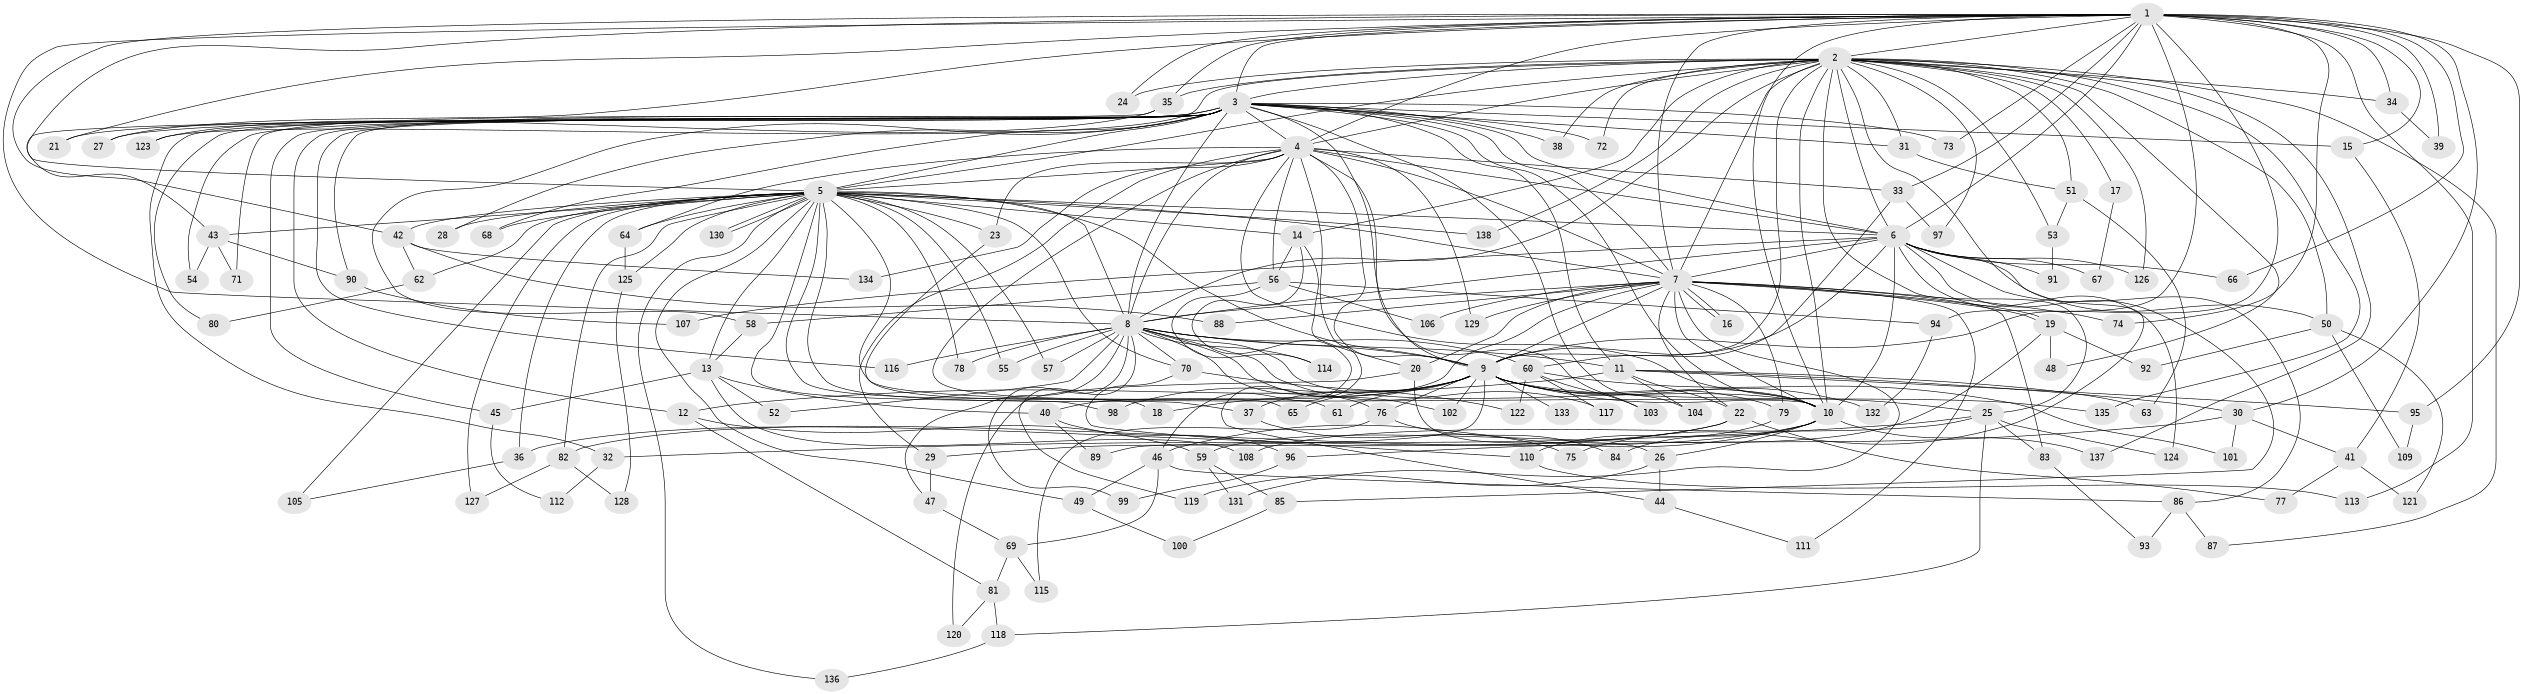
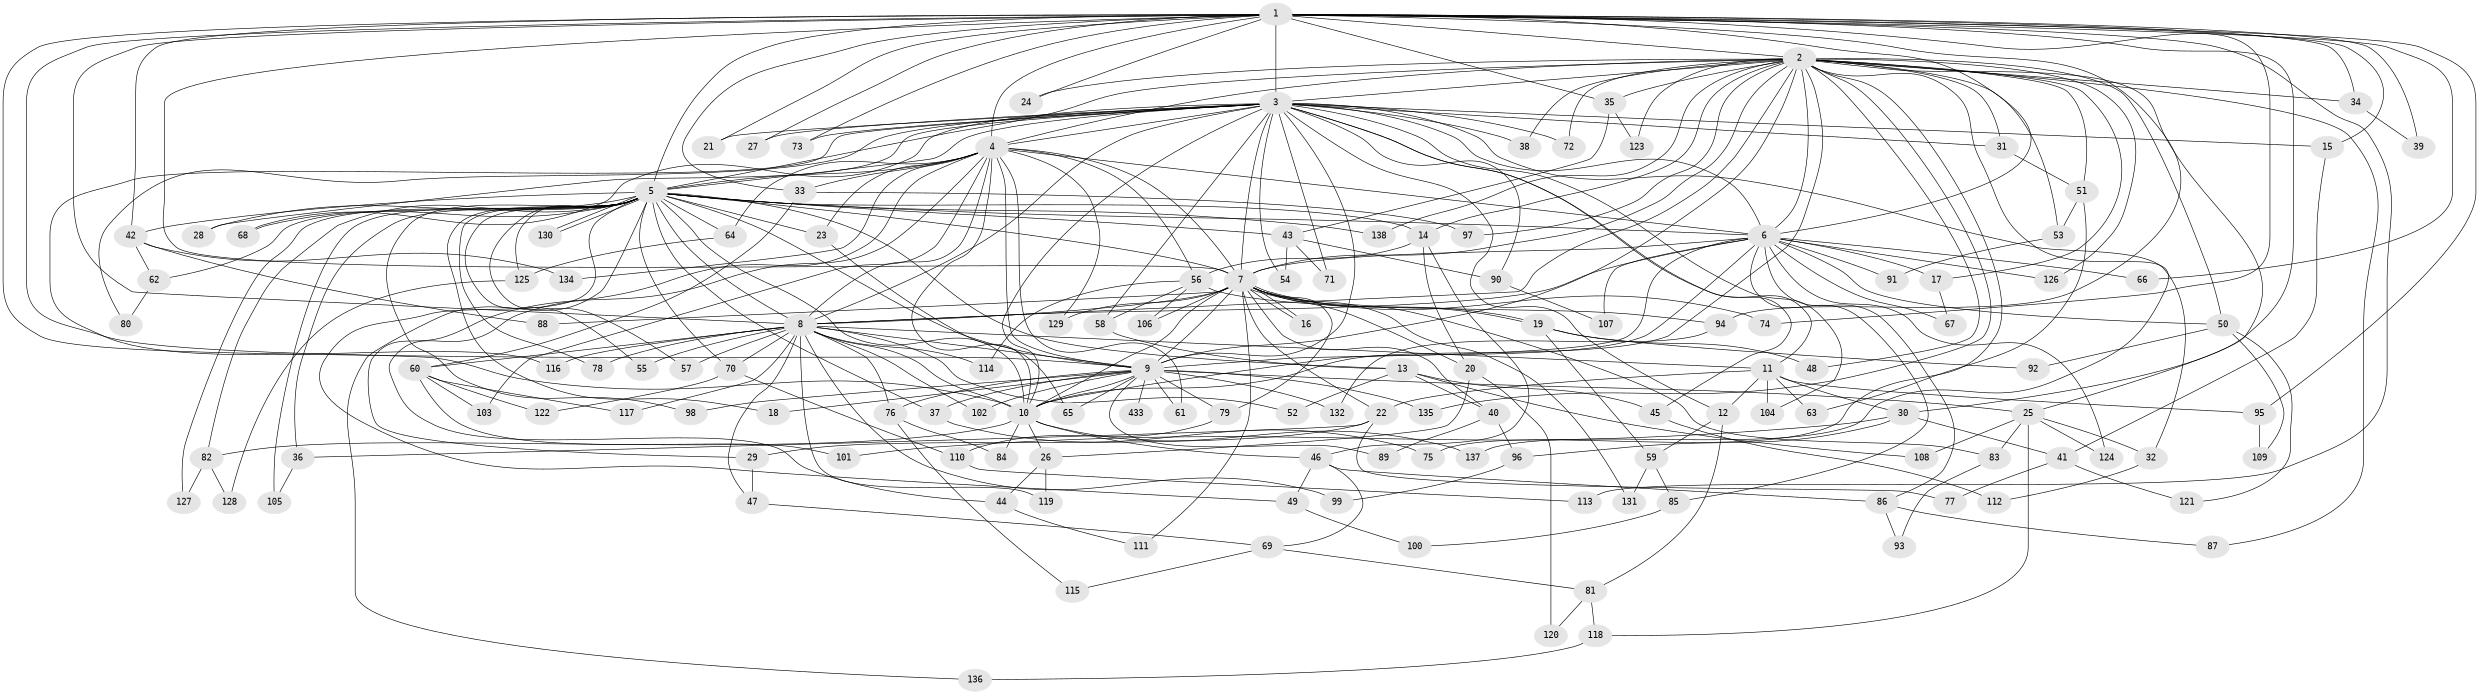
  graph {
    fontname="DejaVu Sans Mono"
    node [color=gray90 fontname="DejaVu Sans Mono" style=filled]
    edge [fontname="DejaVu Sans Mono"]
    1
    2
    3
    4
    5
    6
    7
    8
    9
    10
    15
    21
    24
    27
    30
    33
    34
    35
    39
    42
    66
    73
    74
    94
    95
    113
    14
    17
    25
    31
    38
    48
    50
    51
    53
    72
    75
    87
    97
    123
    126
    135
    137
    138
    11
    12
    28
    32
    45
    54
    58
    68
    71
    80
    90
    104
    116
    23
    29
    44
    56
    61
    64
    103
    129
    134
    13
    18
    36
    37
    43
    49
    55
    57
    62
    70
    78
    82
    98
    105
    125
    127
    130
    136
    67
    85
    86
    91
    107
    124
    16
    19
    20
    22
    40
    79
    83
    88
    106
    111
    131
    47
    52
    60
    76
    99
    102
    114
    117
    119
-   133
+   133 [label=433]
    65
    89
    132
    26
    46
    84
    41
    96
    101
    109
    108
    118
    92
    121
    63
    59
    81
    112
    100
    122
    110
    128
    93
    120
    77
    69
    115
    1 -- 2
    1 -- 3
    1 -- 4
    1 -- 5
    1 -- 6
    1 -- 7
    1 -- 8
    1 -- 9
    1 -- 10
    1 -- 15
    1 -- 21
    1 -- 24
    1 -- 27
    1 -- 30
    1 -- 33
    1 -- 34
    1 -- 35
    1 -- 39
    1 -- 42
    1 -- 66
    1 -- 73
    1 -- 74
    1 -- 94
    1 -- 95
    1 -- 113
    2 -- 3
    2 -- 4
    2 -- 5
    2 -- 6
    2 -- 7
    2 -- 8
    2 -- 9
    2 -- 10
    2 -- 24
    2 -- 34
    2 -- 35
    2 -- 14
    2 -- 17
    2 -- 25
    2 -- 31
    2 -- 38
    2 -- 48
    2 -- 50
    2 -- 51
    2 -- 53
    2 -- 72
    2 -- 75
    2 -- 87
    2 -- 97
    2 -- 123
    2 -- 126
    2 -- 135
    2 -- 137
    2 -- 138
    3 -- 4
    3 -- 5
    3 -- 6
    3 -- 7
    3 -- 8
    3 -- 9
    3 -- 10
    3 -- 15
    3 -- 21
    3 -- 27
    3 -- 73
    3 -- 31
    3 -- 38
    3 -- 72
    3 -- 11
    3 -- 12
    3 -- 28
    3 -- 32
    3 -- 45
    3 -- 54
    3 -- 58
    3 -- 68
    3 -- 71
    3 -- 80
    3 -- 90
    3 -- 104
    3 -- 116
    4 -- 5
    4 -- 6
    4 -- 7
    4 -- 8
    4 -- 9
    4 -- 10
    4 -- 33
    4 -- 23
    4 -- 29
    4 -- 44
    4 -- 56
    4 -- 61
    4 -- 64
    4 -- 103
    4 -- 129
    4 -- 134
    5 -- 6
    5 -- 7
    5 -- 8
    5 -- 9
    5 -- 10
    5 -- 42
    5 -- 14
    5 -- 138
    5 -- 28
    5 -- 68
    5 -- 23
    5 -- 64
    5 -- 13
    5 -- 18
    5 -- 36
    5 -- 37
    5 -- 43
    5 -- 49
    5 -- 55
    5 -- 57
    5 -- 62
    5 -- 70
    5 -- 78
    5 -- 82
    5 -- 98
    5 -- 105
    5 -- 125
    5 -- 127
    5 -- 130
    5 -- 130
    5 -- 136
    6 -- 7
    6 -- 8
    6 -- 9
    6 -- 10
    6 -- 66
+   6 -- 17
    6 -- 50
    6 -- 126
    6 -- 67
    6 -- 85
    6 -- 86
    6 -- 91
    6 -- 107
    6 -- 124
    7 -- 8
    7 -- 9
    7 -- 10
    7 -- 74
    7 -- 129
    7 -- 16
    7 -- 16
    7 -- 19
    7 -- 19
    7 -- 20
    7 -- 22
    7 -- 40
    7 -- 79
    7 -- 83
    7 -- 88
    7 -- 106
    7 -- 111
    7 -- 131
    8 -- 9
    8 -- 10
    8 -- 11
    8 -- 116
    8 -- 55
    8 -- 57
    8 -- 70
    8 -- 78
    8 -- 47
    8 -- 52
    8 -- 60
    8 -- 76
    8 -- 99
    8 -- 102
    8 -- 114
    8 -- 117
    8 -- 119
    9 -- 10
    9 -- 25
    9 -- 135
    9 -- 61
    9 -- 18
    9 -- 37
    9 -- 98
    9 -- 79
    9 -- 76
    9 -- 102
    9 -- 133
    9 -- 65
    9 -- 89
    9 -- 132
    10 -- 137
    10 -- 82
    10 -- 26
    10 -- 46
    10 -- 84
    15 -- 41
    30 -- 41
    30 -- 96
    30 -- 101
    33 -- 97
    33 -- 60
    34 -- 39
    35 -- 123
    35 -- 43
    42 -- 134
    42 -- 62
    42 -- 88
    94 -- 132
    95 -- 109
    14 -- 56
    14 -- 20
    14 -- 46
    17 -- 67
    25 -- 32
    25 -- 124
    25 -- 83
    25 -- 108
    25 -- 118
    31 -- 51
    50 -- 109
    50 -- 92
    50 -- 121
    51 -- 53
    51 -- 63
    53 -- 91
    11 -- 30
    11 -- 95
    11 -- 12
    11 -- 104
    11 -- 22
    11 -- 63
    12 -- 59
    12 -- 81
    32 -- 112
    45 -- 112
    58 -- 13
    90 -- 107
    23 -- 65
    29 -- 47
    44 -- 111
    56 -- 94
    56 -- 58
    56 -- 106
    56 -- 114
    64 -- 125
    13 -- 45
    13 -- 40
    13 -- 52
    13 -- 108
    36 -- 105
    37 -- 75
    43 -- 54
    43 -- 71
    43 -- 90
    49 -- 100
    62 -- 80
    70 -- 122
    70 -- 110
    82 -- 127
    82 -- 128
    125 -- 128
    85 -- 100
    86 -- 87
    86 -- 93
    19 -- 48
    19 -- 92
    19 -- 59
    20 -- 26
    20 -- 120
    22 -- 29
    22 -- 36
    22 -- 77
    40 -- 89
    40 -- 96
    79 -- 110
    83 -- 93
    47 -- 69
    60 -- 103
    60 -- 117
    60 -- 101
    60 -- 122
    76 -- 84
    76 -- 115
    26 -- 44
    26 -- 119
    46 -- 49
    46 -- 86
    46 -- 69
    41 -- 121
    41 -- 77
    96 -- 99
    118 -- 136
    59 -- 85
    59 -- 131
    81 -- 118
    81 -- 120
    110 -- 113
    69 -- 81
    69 -- 115
  }
